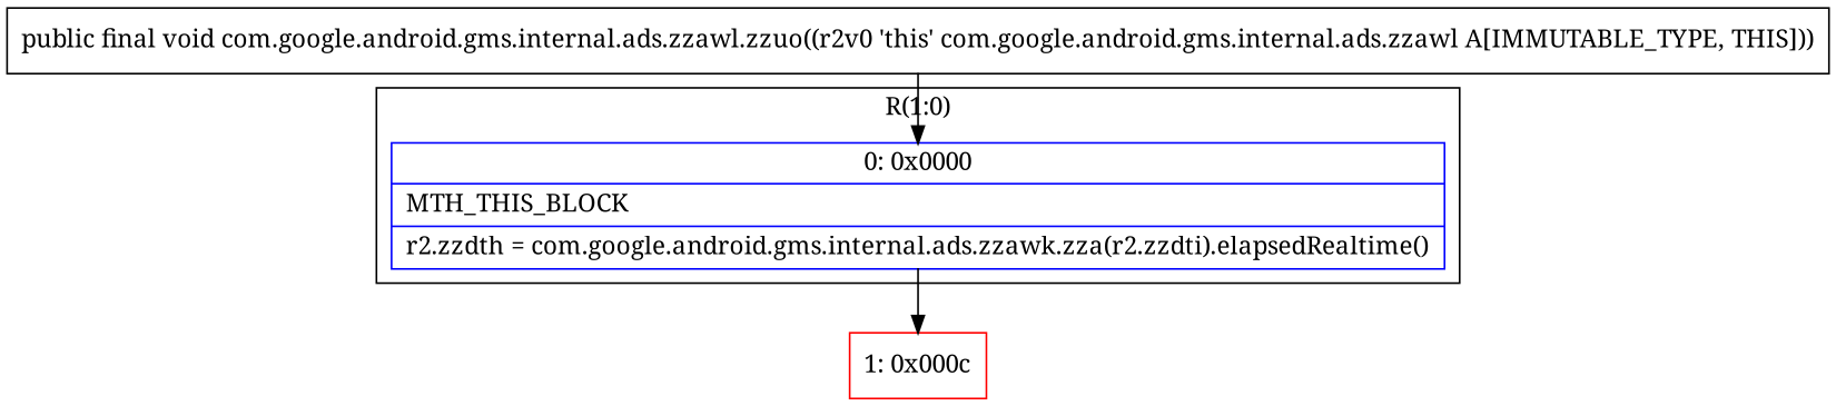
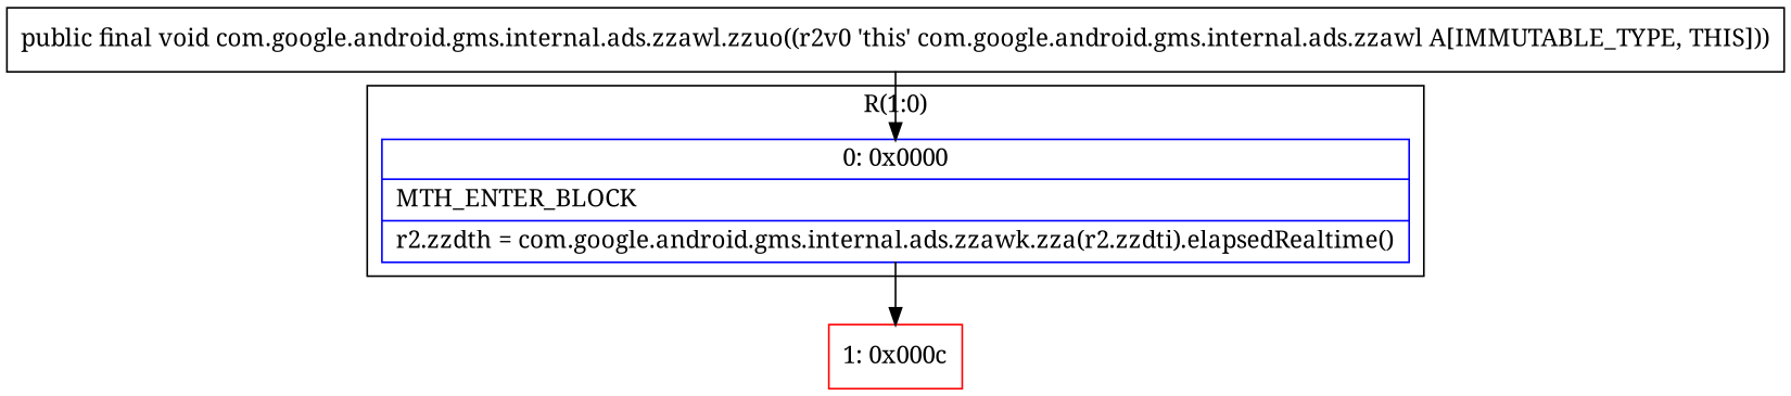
  digraph {
    fontname="Noto Serif"
    node [shape=record fontname="Noto Serif"]
    edge [fontname="Noto Serif"]
-   n1 [color=blue label="{0\:\ 0x0000|MTH_THIS_BLOCK\l|r2.zzdth = com.google.android.gms.internal.ads.zzawk.zza(r2.zzdti).elapsedRealtime()\l}"]
+   n1 [color=blue label="{0\:\ 0x0000|MTH_ENTER_BLOCK\l|r2.zzdth = com.google.android.gms.internal.ads.zzawk.zza(r2.zzdti).elapsedRealtime()\l}"]
    n2 [color=red label="{1\:\ 0x000c}"]
    n3 [label="{public final void com.google.android.gms.internal.ads.zzawl.zzuo((r2v0 'this' com.google.android.gms.internal.ads.zzawl A[IMMUTABLE_TYPE, THIS])) }"]
    subgraph cluster_1 {
      label="R(1:0)"
      n1
    }
    n1 -> n2
    n3 -> n1
  }
